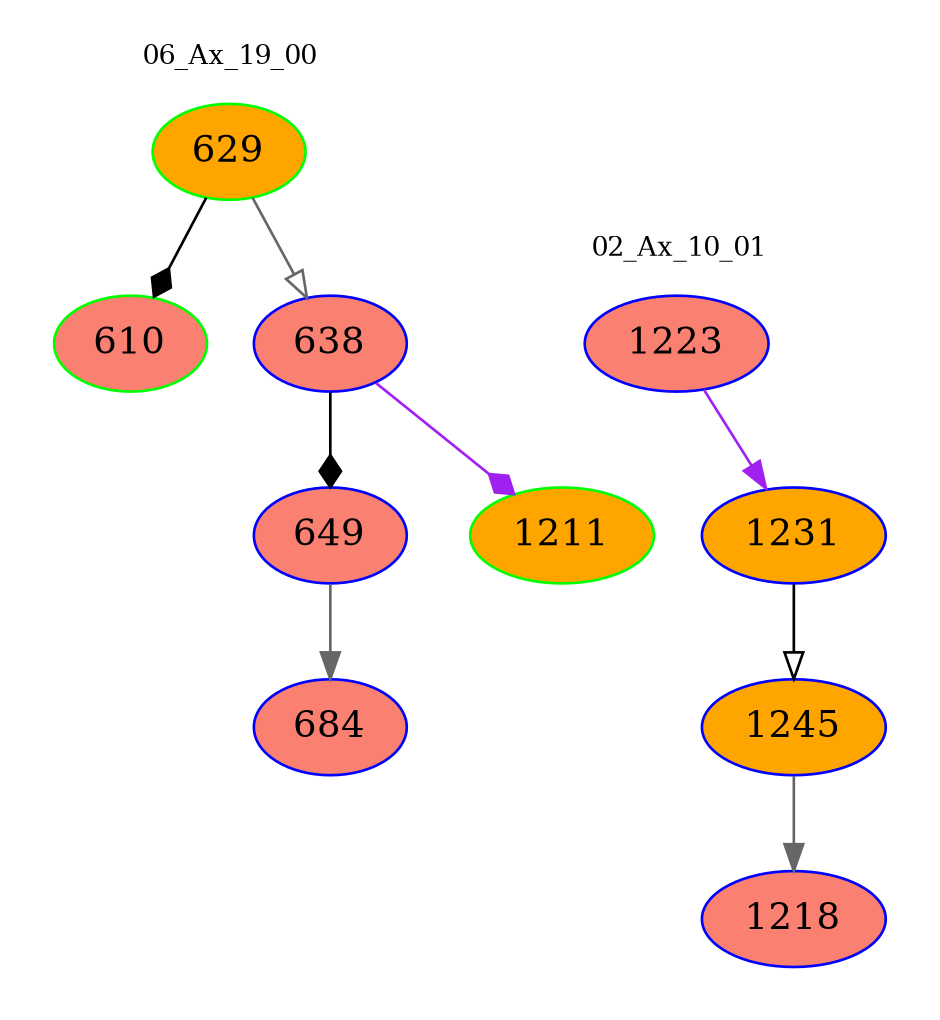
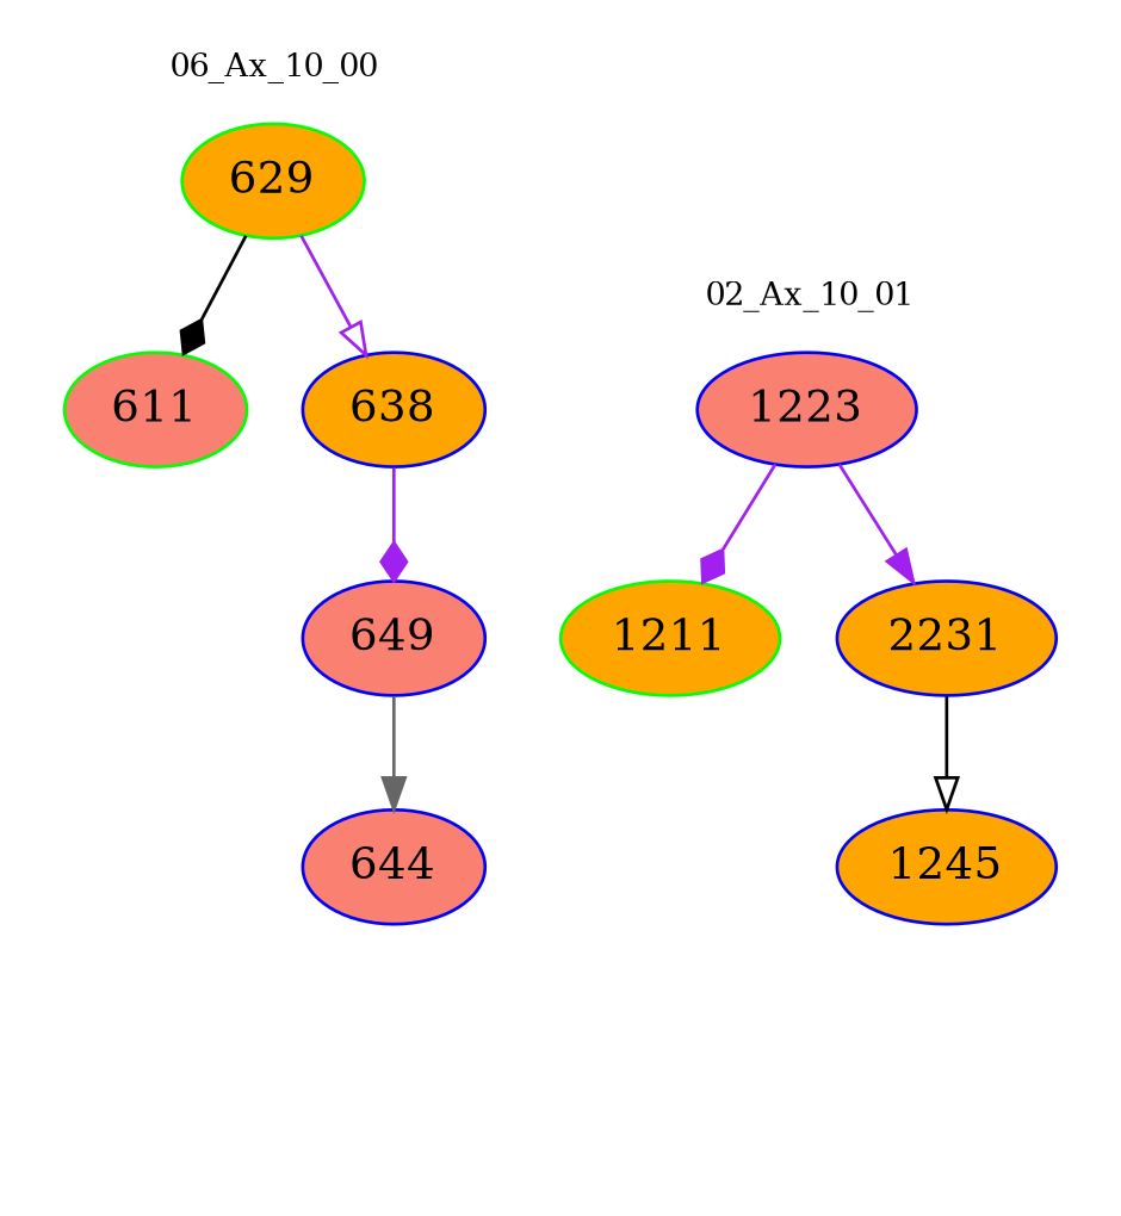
  digraph {
    node [color=blue fillcolor=salmon style=filled]
    edge [arrowhead=diamond color=purple]
    n1 [color=green fillcolor=orange label=629]
-   n2 [color=green label=610]
-   n3 [label=638]
+   n2 [color=green label=611]
+   n3 [fillcolor=orange label=638]
    n4 [label=649]
-   n5 [label=684]
+   n5 [label=644]
    n6 [label=1223]
    n7 [color=green fillcolor=orange label=1211]
-   n8 [fillcolor=orange label=1231]
+   n8 [fillcolor=orange label=2231]
    n9 [fillcolor=orange label=1245]
-   n10 [label=1218]
    subgraph cluster_1 {
      color=white
      fontsize=10
-     label="06_Ax_19_00"
+     label="06_Ax_10_00"
      n1
      n2
      n3
      n4
      n5
    }
    subgraph cluster_2 {
      color=white
      fontsize=10
      label="02_Ax_10_01"
      n6
      n7
      n8
      n9
-     n10
    }
    n1 -> n2 [color=black]
-   n1 -> n3 [arrowhead=onormal color=gray40]
-   n3 -> n4 [color=black]
+   n1 -> n3 [arrowhead=onormal]
+   n3 -> n4
    n4 -> n5 [arrowhead=normal color=gray40]
-   n3 -> n7
+   n6 -> n7
    n6 -> n8 [arrowhead=normal]
    n8 -> n9 [arrowhead=onormal color=black]
-   n9 -> n10 [arrowhead=normal color=gray40]
  }
